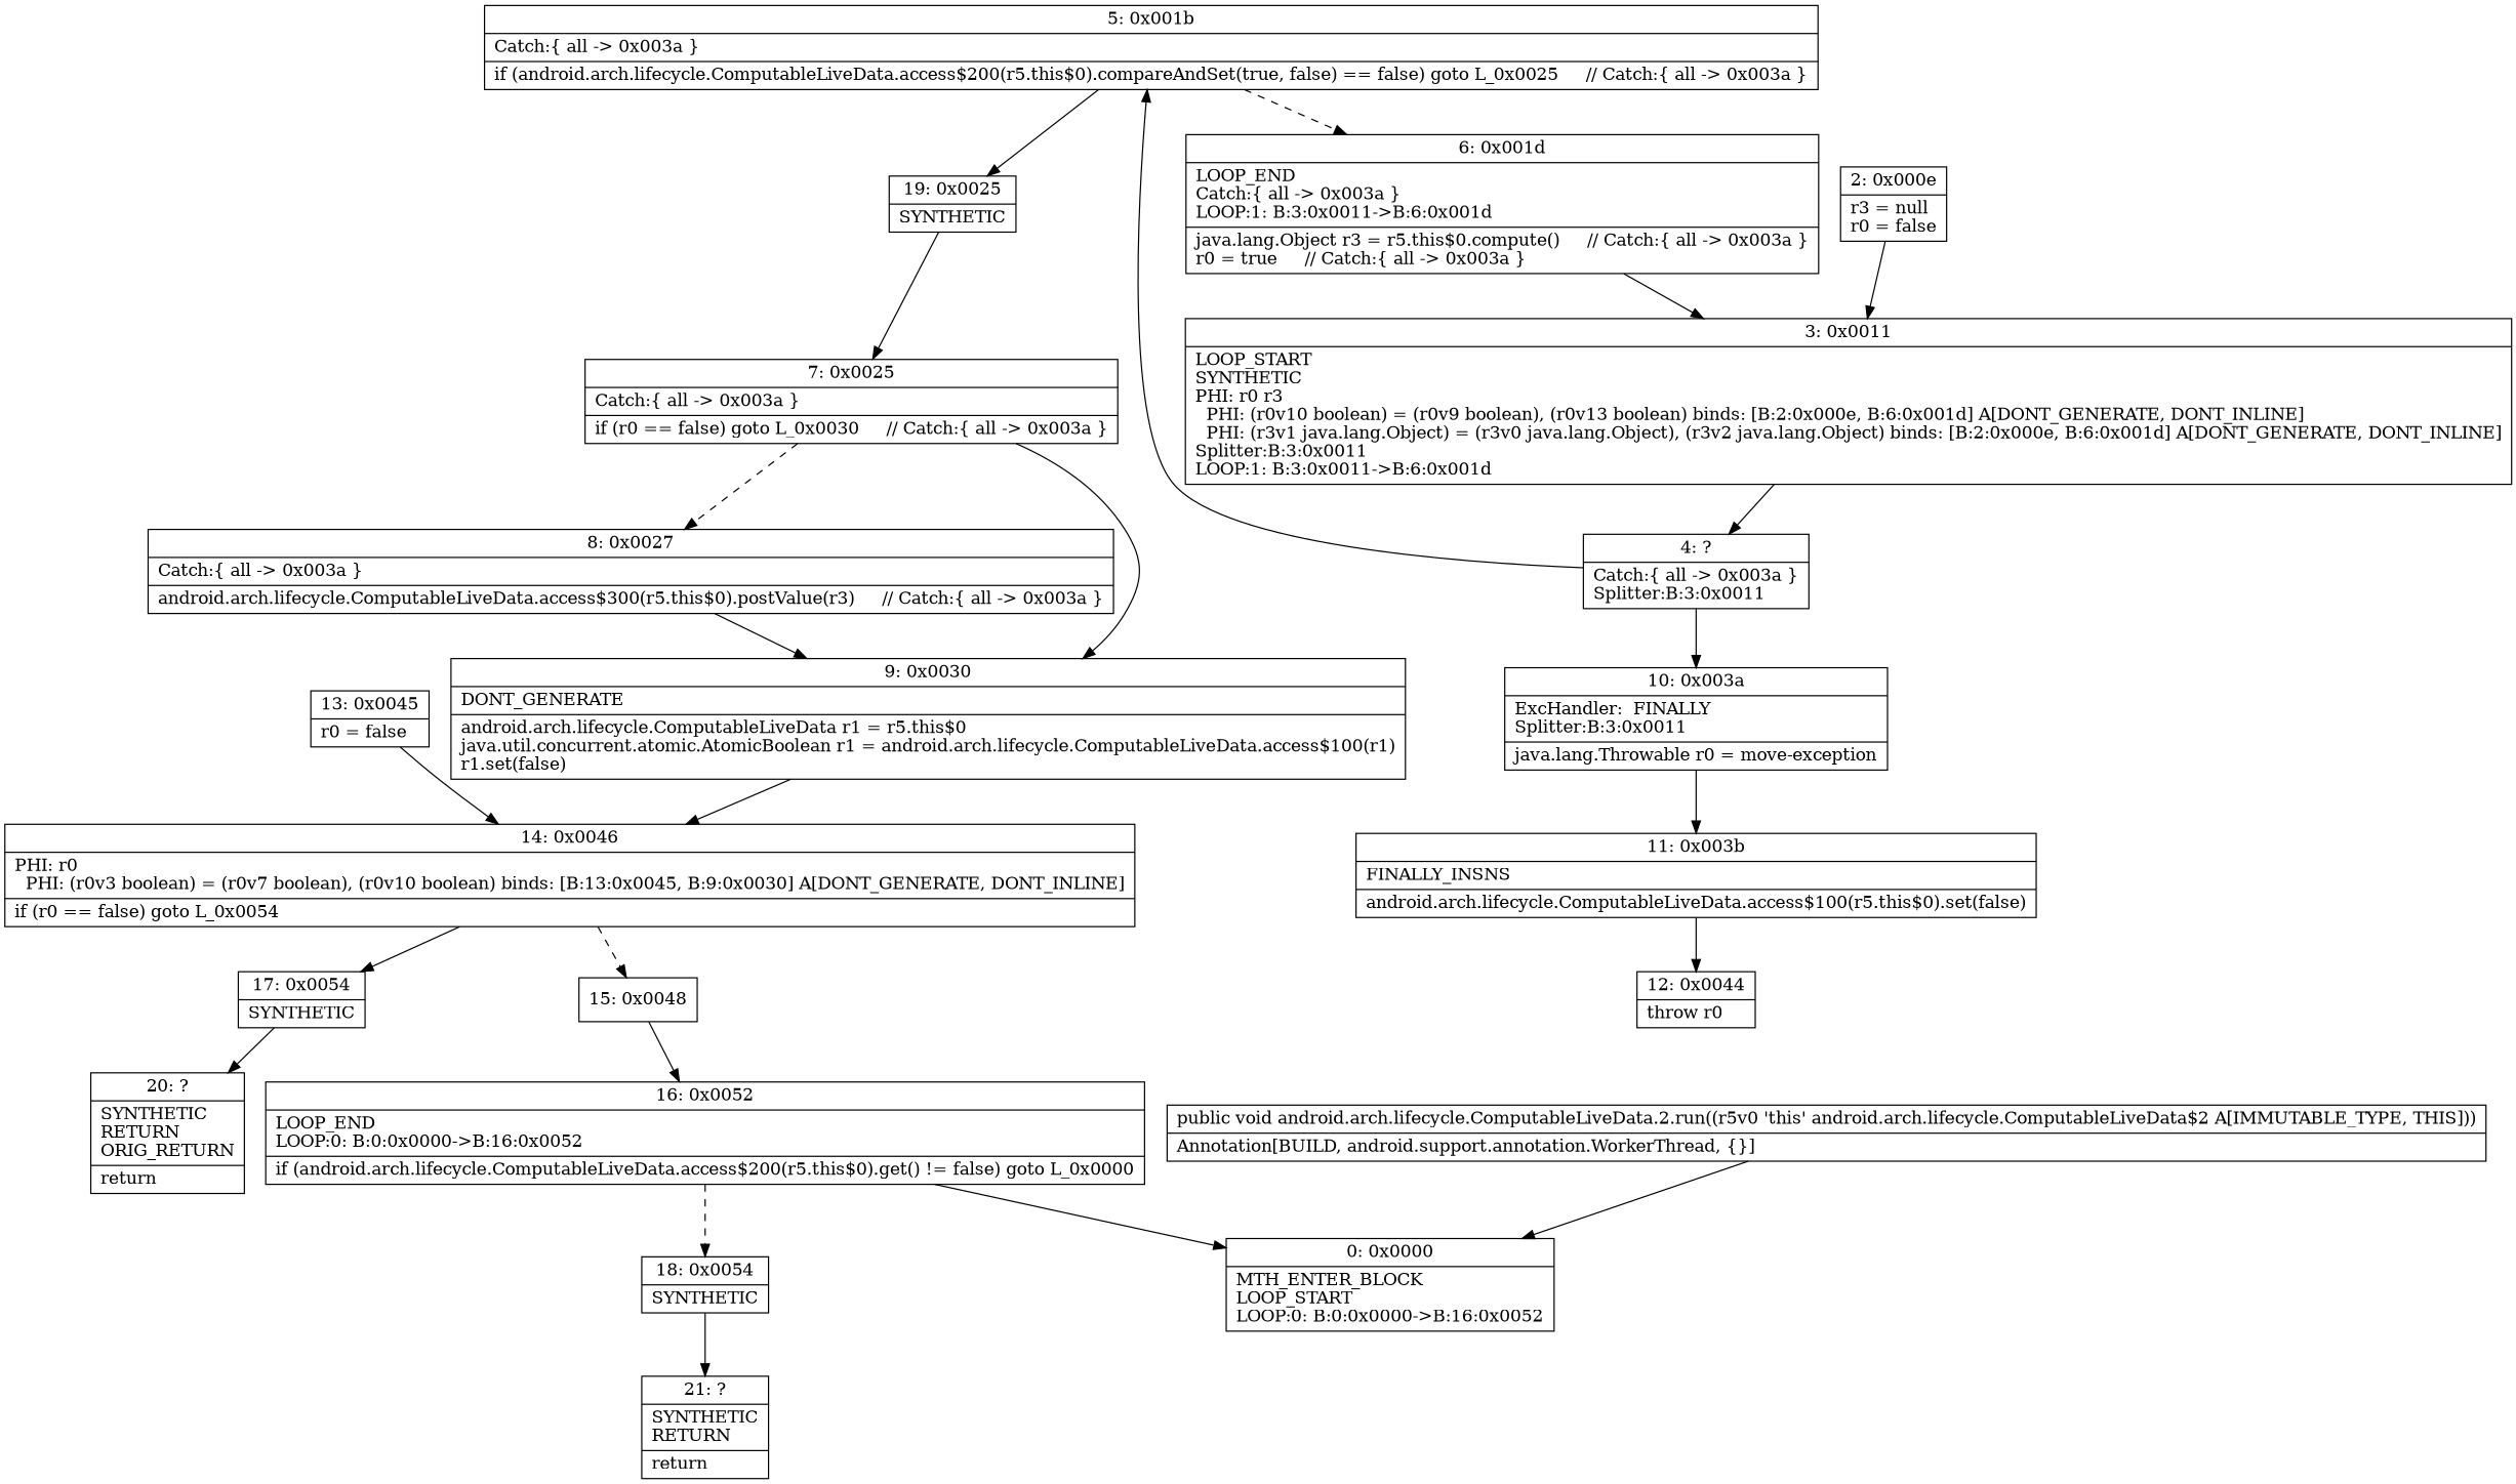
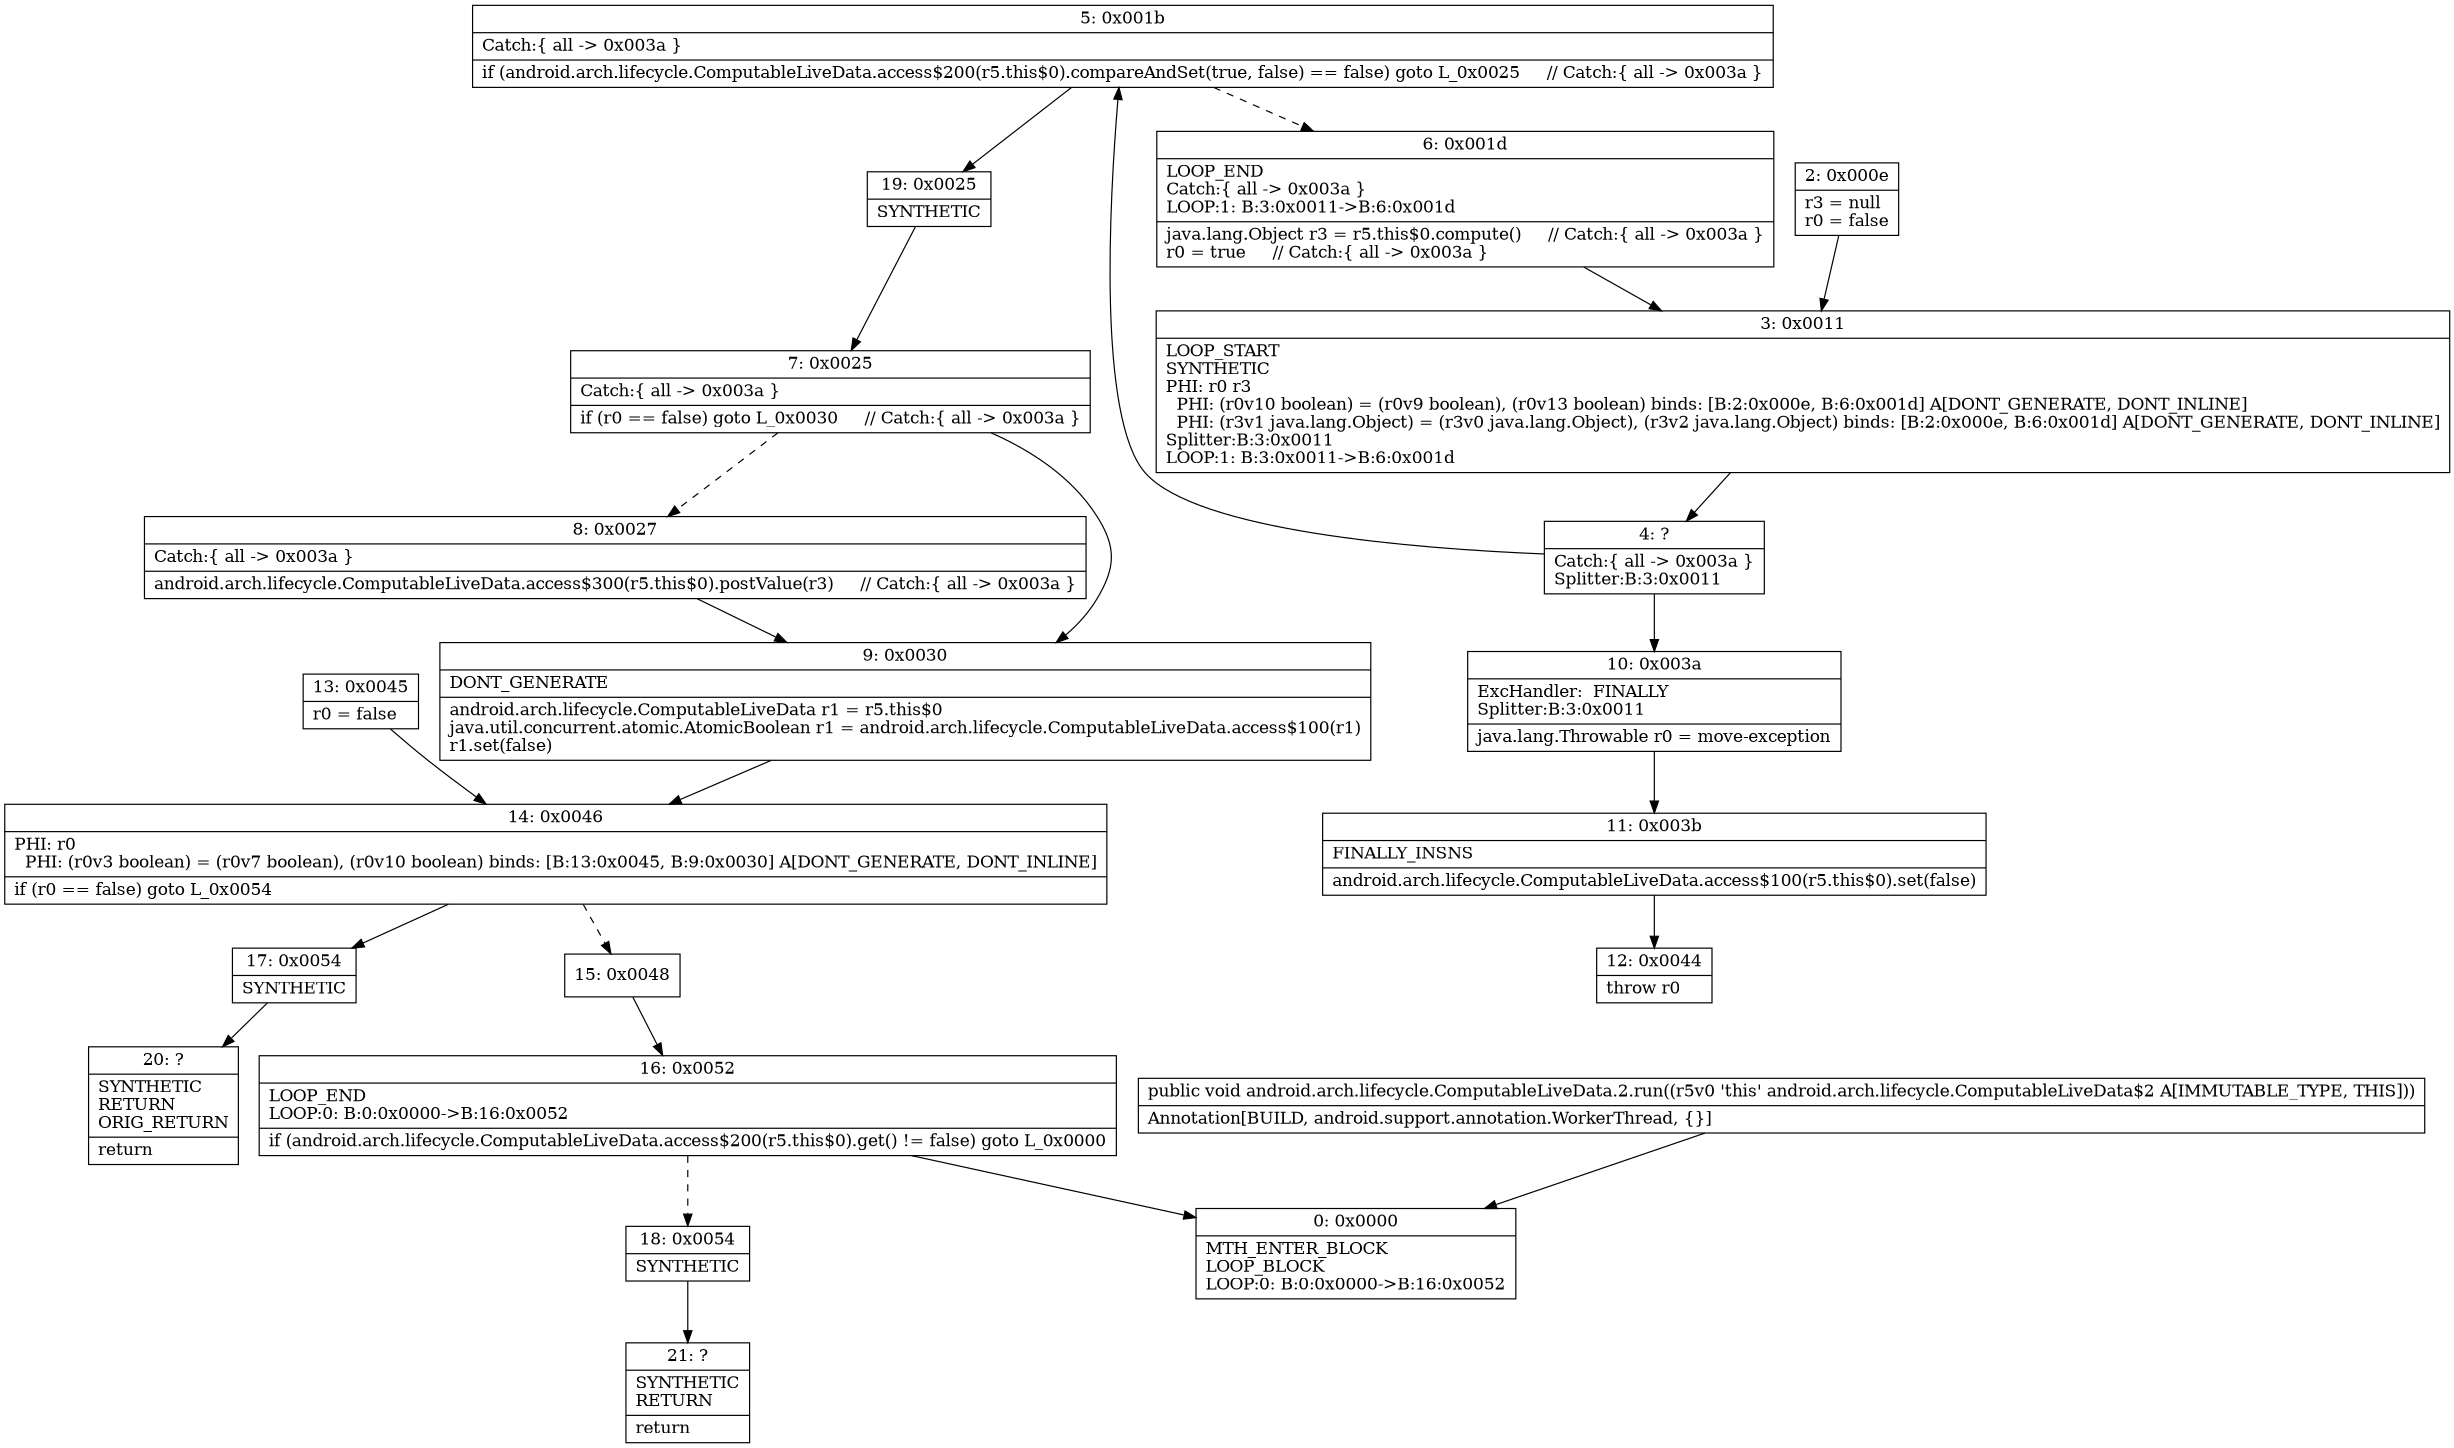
  digraph {
    node [shape=record]
-   n1 [label="{0\:\ 0x0000|MTH_ENTER_BLOCK\lLOOP_START\lLOOP:0: B:0:0x0000\-\>B:16:0x0052\l}"]
+   n1 [label="{0\:\ 0x0000|MTH_ENTER_BLOCK\lLOOP_BLOCK\lLOOP:0: B:0:0x0000\-\>B:16:0x0052\l}"]
    n2 [label="{2\:\ 0x000e|r3 = null\lr0 = false\l}"]
    n3 [label="{3\:\ 0x0011|LOOP_START\lSYNTHETIC\lPHI: r0 r3 \l  PHI: (r0v10 boolean) = (r0v9 boolean), (r0v13 boolean) binds: [B:2:0x000e, B:6:0x001d] A[DONT_GENERATE, DONT_INLINE]\l  PHI: (r3v1 java.lang.Object) = (r3v0 java.lang.Object), (r3v2 java.lang.Object) binds: [B:2:0x000e, B:6:0x001d] A[DONT_GENERATE, DONT_INLINE]\lSplitter:B:3:0x0011\lLOOP:1: B:3:0x0011\-\>B:6:0x001d\l}"]
    n4 [label="{13\:\ 0x0045|r0 = false\l}"]
    n5 [label="{14\:\ 0x0046|PHI: r0 \l  PHI: (r0v3 boolean) = (r0v7 boolean), (r0v10 boolean) binds: [B:13:0x0045, B:9:0x0030] A[DONT_GENERATE, DONT_INLINE]\l|if (r0 == false) goto L_0x0054\l}"]
    n6 [label="{4\:\ ?|Catch:\{ all \-\> 0x003a \}\lSplitter:B:3:0x0011\l}"]
    n7 [label="{10\:\ 0x003a|ExcHandler:  FINALLY\lSplitter:B:3:0x0011\l|java.lang.Throwable r0 = move\-exception\l}"]
    n8 [label="{5\:\ 0x001b|Catch:\{ all \-\> 0x003a \}\l|if (android.arch.lifecycle.ComputableLiveData.access$200(r5.this$0).compareAndSet(true, false) == false) goto L_0x0025     \/\/ Catch:\{ all \-\> 0x003a \}\l}"]
    n9 [label="{11\:\ 0x003b|FINALLY_INSNS\l|android.arch.lifecycle.ComputableLiveData.access$100(r5.this$0).set(false)\l}"]
    n10 [label="{6\:\ 0x001d|LOOP_END\lCatch:\{ all \-\> 0x003a \}\lLOOP:1: B:3:0x0011\-\>B:6:0x001d\l|java.lang.Object r3 = r5.this$0.compute()     \/\/ Catch:\{ all \-\> 0x003a \}\lr0 = true     \/\/ Catch:\{ all \-\> 0x003a \}\l}"]
    n11 [label="{19\:\ 0x0025|SYNTHETIC\l}"]
    n12 [label="{7\:\ 0x0025|Catch:\{ all \-\> 0x003a \}\l|if (r0 == false) goto L_0x0030     \/\/ Catch:\{ all \-\> 0x003a \}\l}"]
    n13 [label="{8\:\ 0x0027|Catch:\{ all \-\> 0x003a \}\l|android.arch.lifecycle.ComputableLiveData.access$300(r5.this$0).postValue(r3)     \/\/ Catch:\{ all \-\> 0x003a \}\l}"]
    n14 [label="{9\:\ 0x0030|DONT_GENERATE\l|android.arch.lifecycle.ComputableLiveData r1 = r5.this$0\ljava.util.concurrent.atomic.AtomicBoolean r1 = android.arch.lifecycle.ComputableLiveData.access$100(r1)\lr1.set(false)\l}"]
    n15 [label="{15\:\ 0x0048}"]
    n16 [label="{17\:\ 0x0054|SYNTHETIC\l}"]
    n17 [label="{12\:\ 0x0044|throw r0\l}"]
    n18 [label="{16\:\ 0x0052|LOOP_END\lLOOP:0: B:0:0x0000\-\>B:16:0x0052\l|if (android.arch.lifecycle.ComputableLiveData.access$200(r5.this$0).get() != false) goto L_0x0000\l}"]
    n19 [label="{20\:\ ?|SYNTHETIC\lRETURN\lORIG_RETURN\l|return\l}"]
    n20 [label="{18\:\ 0x0054|SYNTHETIC\l}"]
    n21 [label="{21\:\ ?|SYNTHETIC\lRETURN\l|return\l}"]
    n22 [label="{public void android.arch.lifecycle.ComputableLiveData.2.run((r5v0 'this' android.arch.lifecycle.ComputableLiveData$2 A[IMMUTABLE_TYPE, THIS]))  | Annotation[BUILD, android.support.annotation.WorkerThread, \{\}]\l}"]
    n2 -> n3
    n3 -> n6
    n4 -> n5
    n5 -> n15 [style=dashed]
    n5 -> n16
    n6 -> n7
    n6 -> n8
    n7 -> n9
    n8 -> n10 [style=dashed]
    n8 -> n11
    n9 -> n17
    n10 -> n3
    n11 -> n12
    n12 -> n13 [style=dashed]
    n12 -> n14
    n13 -> n14
    n14 -> n5
    n15 -> n18
    n16 -> n19
    n18 -> n1
    n18 -> n20 [style=dashed]
    n20 -> n21
    n22 -> n1
  }
